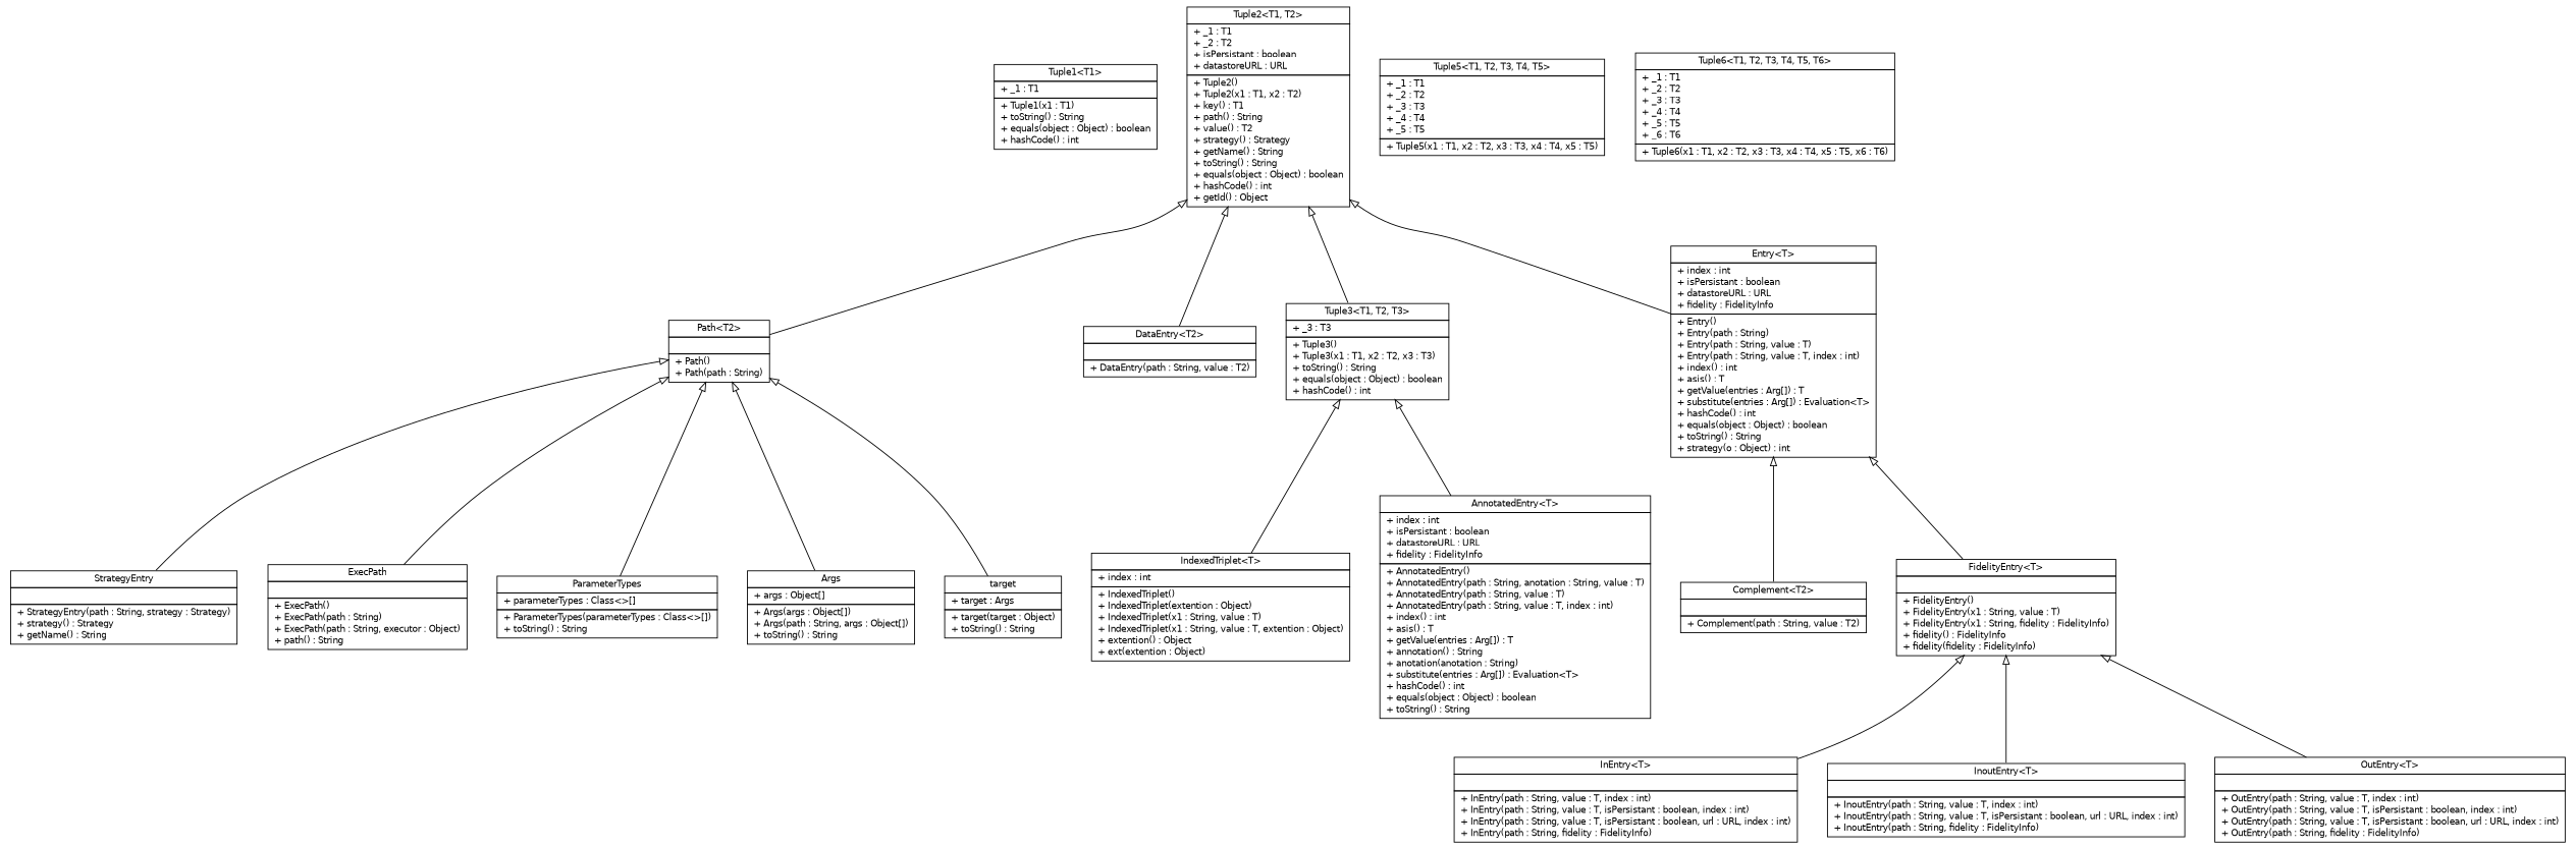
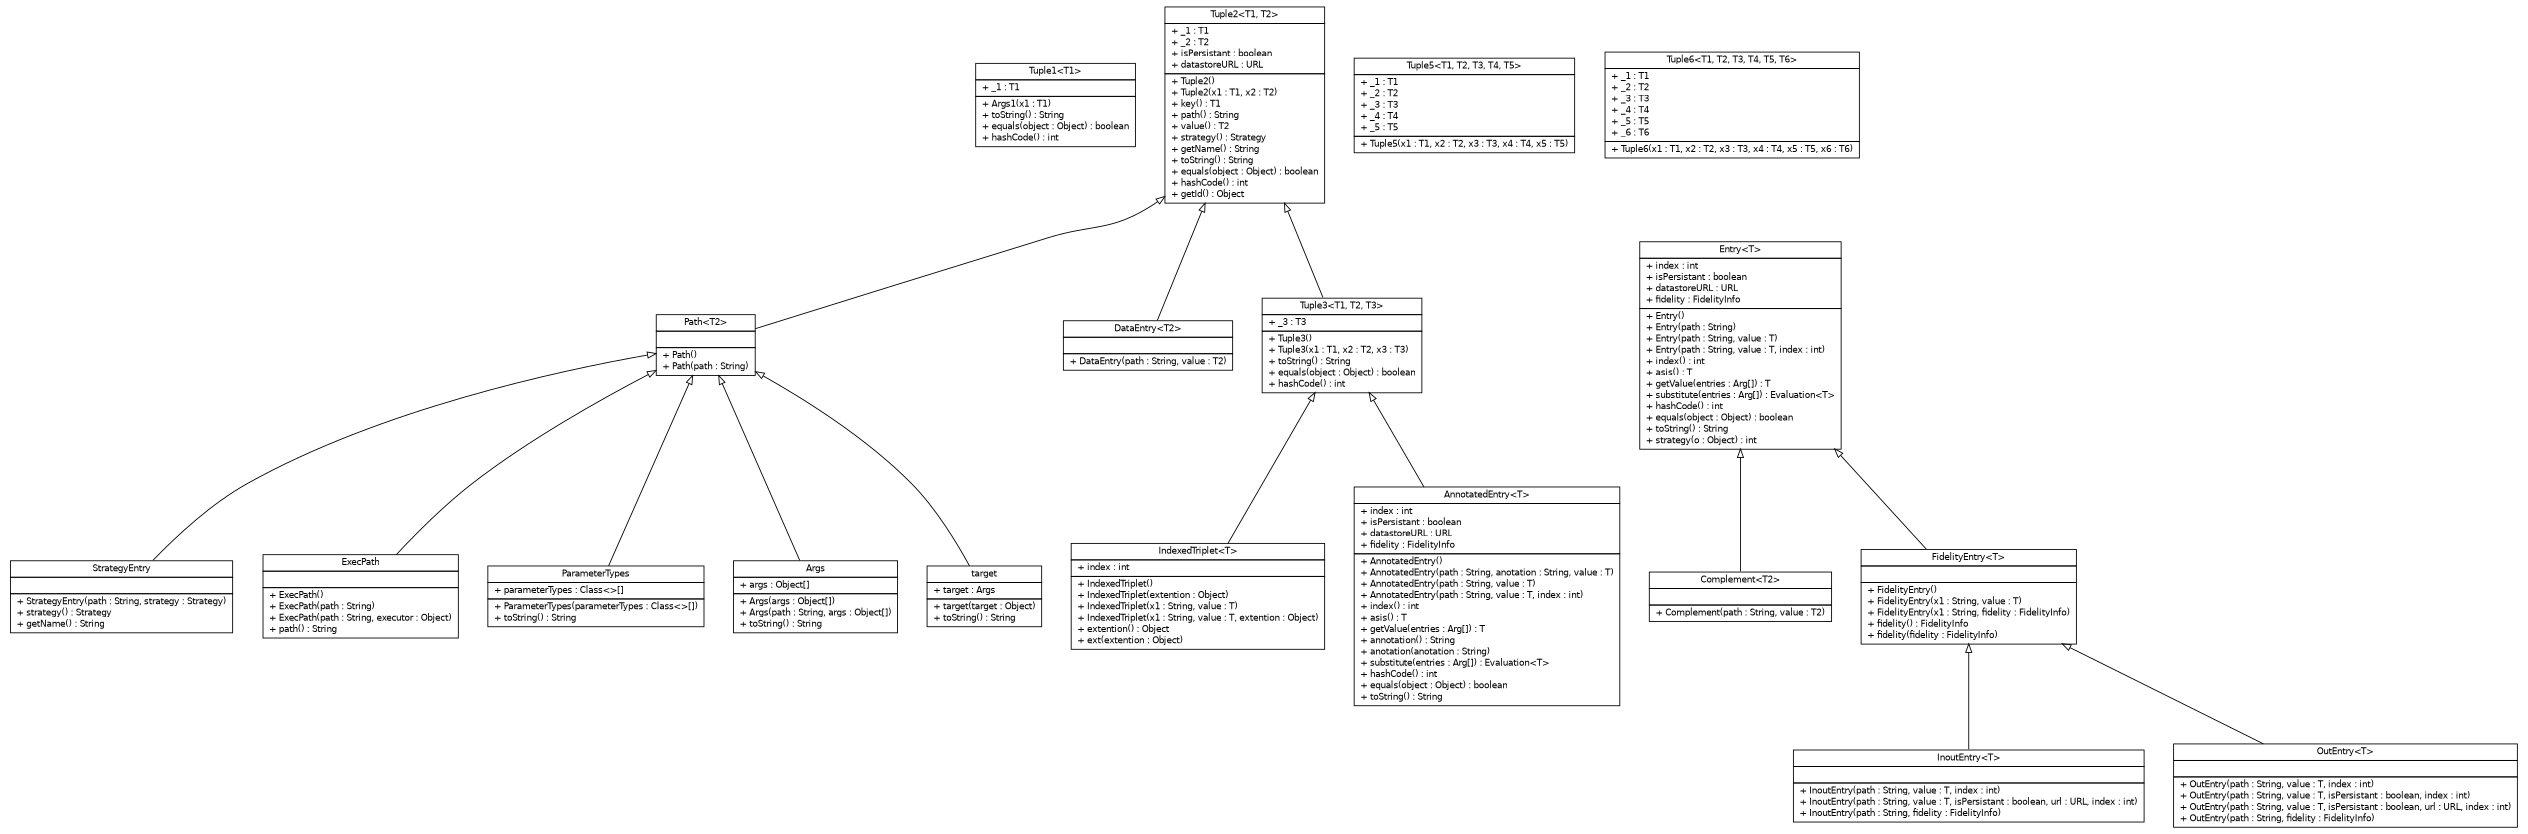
  digraph {
    nodesep=0.25
    ranksep=0.5
    node [fontcolor=black fontname=Helvetica fontsize=10.0 shape=plaintext]
    edge [arrowtail=empty dir=back fontname=Helvetica fontsize=10 headport=p labelfontname=Helvetica labelfontsize=10 tailport=p]
-   n1 [label=<<table title="sorcer.co.tuple.Tuple1" border="0" cellborder="1" cellspacing="0" cellpadding="2" port="p" href="./Tuple1.html"> 		<tr><td><table border="0" cellspacing="0" cellpadding="1"> <tr><td align="center" balign="center"> Tuple1&lt;T1&gt; </td></tr> 		</table></td></tr> 		<tr><td><table border="0" cellspacing="0" cellpadding="1"> <tr><td align="left" balign="left"> + _1 : T1 </td></tr> 		</table></td></tr> 		<tr><td><table border="0" cellspacing="0" cellpadding="1"> <tr><td align="left" balign="left"> + Tuple1(x1 : T1) </td></tr> <tr><td align="left" balign="left"> + toString() : String </td></tr> <tr><td align="left" balign="left"> + equals(object : Object) : boolean </td></tr> <tr><td align="left" balign="left"> + hashCode() : int </td></tr> 		</table></td></tr> 		</table>>]
+   n1 [label=<<table title="sorcer.co.tuple.Tuple1" border="0" cellborder="1" cellspacing="0" cellpadding="2" port="p" href="./Tuple1.html"> 		<tr><td><table border="0" cellspacing="0" cellpadding="1"> <tr><td align="center" balign="center"> Tuple1&lt;T1&gt; </td></tr> 		</table></td></tr> 		<tr><td><table border="0" cellspacing="0" cellpadding="1"> <tr><td align="left" balign="left"> + _1 : T1 </td></tr> 		</table></td></tr> 		<tr><td><table border="0" cellspacing="0" cellpadding="1"> <tr><td align="left" balign="left"> + Args1(x1 : T1) </td></tr> <tr><td align="left" balign="left"> + toString() : String </td></tr> <tr><td align="left" balign="left"> + equals(object : Object) : boolean </td></tr> <tr><td align="left" balign="left"> + hashCode() : int </td></tr> 		</table></td></tr> 		</table>>]
    n2 [label=<<table title="sorcer.co.tuple.StrategyEntry" border="0" cellborder="1" cellspacing="0" cellpadding="2" port="p" href="./StrategyEntry.html"> 		<tr><td><table border="0" cellspacing="0" cellpadding="1"> <tr><td align="center" balign="center"> StrategyEntry </td></tr> 		</table></td></tr> 		<tr><td><table border="0" cellspacing="0" cellpadding="1"> <tr><td align="left" balign="left">  </td></tr> 		</table></td></tr> 		<tr><td><table border="0" cellspacing="0" cellpadding="1"> <tr><td align="left" balign="left"> + StrategyEntry(path : String, strategy : Strategy) </td></tr> <tr><td align="left" balign="left"> + strategy() : Strategy </td></tr> <tr><td align="left" balign="left"> + getName() : String </td></tr> 		</table></td></tr> 		</table>>]
    n3 [label=<<table title="sorcer.co.tuple.ExecPath" border="0" cellborder="1" cellspacing="0" cellpadding="2" port="p" href="./ExecPath.html"> 		<tr><td><table border="0" cellspacing="0" cellpadding="1"> <tr><td align="center" balign="center"> ExecPath </td></tr> 		</table></td></tr> 		<tr><td><table border="0" cellspacing="0" cellpadding="1"> <tr><td align="left" balign="left">  </td></tr> 		</table></td></tr> 		<tr><td><table border="0" cellspacing="0" cellpadding="1"> <tr><td align="left" balign="left"> + ExecPath() </td></tr> <tr><td align="left" balign="left"> + ExecPath(path : String) </td></tr> <tr><td align="left" balign="left"> + ExecPath(path : String, executor : Object) </td></tr> <tr><td align="left" balign="left"> + path() : String </td></tr> 		</table></td></tr> 		</table>>]
    n4 [label=<<table title="sorcer.co.tuple.Path" border="0" cellborder="1" cellspacing="0" cellpadding="2" port="p" href="./Path.html"> 		<tr><td><table border="0" cellspacing="0" cellpadding="1"> <tr><td align="center" balign="center"> Path&lt;T2&gt; </td></tr> 		</table></td></tr> 		<tr><td><table border="0" cellspacing="0" cellpadding="1"> <tr><td align="left" balign="left">  </td></tr> 		</table></td></tr> 		<tr><td><table border="0" cellspacing="0" cellpadding="1"> <tr><td align="left" balign="left"> + Path() </td></tr> <tr><td align="left" balign="left"> + Path(path : String) </td></tr> 		</table></td></tr> 		</table>>]
    n5 [label=<<table title="sorcer.co.tuple.ParameterTypes" border="0" cellborder="1" cellspacing="0" cellpadding="2" port="p" href="./ParameterTypes.html"> 		<tr><td><table border="0" cellspacing="0" cellpadding="1"> <tr><td align="center" balign="center"> ParameterTypes </td></tr> 		</table></td></tr> 		<tr><td><table border="0" cellspacing="0" cellpadding="1"> <tr><td align="left" balign="left"> + parameterTypes : Class&lt;&gt;[] </td></tr> 		</table></td></tr> 		<tr><td><table border="0" cellspacing="0" cellpadding="1"> <tr><td align="left" balign="left"> + ParameterTypes(parameterTypes : Class&lt;&gt;[]) </td></tr> <tr><td align="left" balign="left"> + toString() : String </td></tr> 		</table></td></tr> 		</table>>]
    n6 [label=<<table title="sorcer.co.tuple.Args" border="0" cellborder="1" cellspacing="0" cellpadding="2" port="p" href="./Args.html"> 		<tr><td><table border="0" cellspacing="0" cellpadding="1"> <tr><td align="center" balign="center"> Args </td></tr> 		</table></td></tr> 		<tr><td><table border="0" cellspacing="0" cellpadding="1"> <tr><td align="left" balign="left"> + args : Object[] </td></tr> 		</table></td></tr> 		<tr><td><table border="0" cellspacing="0" cellpadding="1"> <tr><td align="left" balign="left"> + Args(args : Object[]) </td></tr> <tr><td align="left" balign="left"> + Args(path : String, args : Object[]) </td></tr> <tr><td align="left" balign="left"> + toString() : String </td></tr> 		</table></td></tr> 		</table>>]
    n7 [label=<<table title="sorcer.co.tuple.target" border="0" cellborder="1" cellspacing="0" cellpadding="2" port="p" href="./target.html"> 		<tr><td><table border="0" cellspacing="0" cellpadding="1"> <tr><td align="center" balign="center"> target </td></tr> 		</table></td></tr> 		<tr><td><table border="0" cellspacing="0" cellpadding="1"> <tr><td align="left" balign="left"> + target : Args </td></tr> 		</table></td></tr> 		<tr><td><table border="0" cellspacing="0" cellpadding="1"> <tr><td align="left" balign="left"> + target(target : Object) </td></tr> <tr><td align="left" balign="left"> + toString() : String </td></tr> 		</table></td></tr> 		</table>>]
    n8 [label=<<table title="sorcer.co.tuple.IndexedTriplet" border="0" cellborder="1" cellspacing="0" cellpadding="2" port="p" href="./IndexedTriplet.html"> 		<tr><td><table border="0" cellspacing="0" cellpadding="1"> <tr><td align="center" balign="center"> IndexedTriplet&lt;T&gt; </td></tr> 		</table></td></tr> 		<tr><td><table border="0" cellspacing="0" cellpadding="1"> <tr><td align="left" balign="left"> + index : int </td></tr> 		</table></td></tr> 		<tr><td><table border="0" cellspacing="0" cellpadding="1"> <tr><td align="left" balign="left"> + IndexedTriplet() </td></tr> <tr><td align="left" balign="left"> + IndexedTriplet(extention : Object) </td></tr> <tr><td align="left" balign="left"> + IndexedTriplet(x1 : String, value : T) </td></tr> <tr><td align="left" balign="left"> + IndexedTriplet(x1 : String, value : T, extention : Object) </td></tr> <tr><td align="left" balign="left"> + extention() : Object </td></tr> <tr><td align="left" balign="left"> + ext(extention : Object) </td></tr> 		</table></td></tr> 		</table>>]
    n9 [label=<<table title="sorcer.co.tuple.Tuple5" border="0" cellborder="1" cellspacing="0" cellpadding="2" port="p" href="./Tuple5.html"> 		<tr><td><table border="0" cellspacing="0" cellpadding="1"> <tr><td align="center" balign="center"> Tuple5&lt;T1, T2, T3, T4, T5&gt; </td></tr> 		</table></td></tr> 		<tr><td><table border="0" cellspacing="0" cellpadding="1"> <tr><td align="left" balign="left"> + _1 : T1 </td></tr> <tr><td align="left" balign="left"> + _2 : T2 </td></tr> <tr><td align="left" balign="left"> + _3 : T3 </td></tr> <tr><td align="left" balign="left"> + _4 : T4 </td></tr> <tr><td align="left" balign="left"> + _5 : T5 </td></tr> 		</table></td></tr> 		<tr><td><table border="0" cellspacing="0" cellpadding="1"> <tr><td align="left" balign="left"> + Tuple5(x1 : T1, x2 : T2, x3 : T3, x4 : T4, x5 : T5) </td></tr> 		</table></td></tr> 		</table>>]
    n10 [label=<<table title="sorcer.co.tuple.Complement" border="0" cellborder="1" cellspacing="0" cellpadding="2" port="p" href="./Complement.html"> 		<tr><td><table border="0" cellspacing="0" cellpadding="1"> <tr><td align="center" balign="center"> Complement&lt;T2&gt; </td></tr> 		</table></td></tr> 		<tr><td><table border="0" cellspacing="0" cellpadding="1"> <tr><td align="left" balign="left">  </td></tr> 		</table></td></tr> 		<tr><td><table border="0" cellspacing="0" cellpadding="1"> <tr><td align="left" balign="left"> + Complement(path : String, value : T2) </td></tr> 		</table></td></tr> 		</table>>]
    n11 [label=<<table title="sorcer.co.tuple.AnnotatedEntry" border="0" cellborder="1" cellspacing="0" cellpadding="2" port="p" href="./AnnotatedEntry.html"> 		<tr><td><table border="0" cellspacing="0" cellpadding="1"> <tr><td align="center" balign="center"> AnnotatedEntry&lt;T&gt; </td></tr> 		</table></td></tr> 		<tr><td><table border="0" cellspacing="0" cellpadding="1"> <tr><td align="left" balign="left"> + index : int </td></tr> <tr><td align="left" balign="left"> + isPersistant : boolean </td></tr> <tr><td align="left" balign="left"> + datastoreURL : URL </td></tr> <tr><td align="left" balign="left"> + fidelity : FidelityInfo </td></tr> 		</table></td></tr> 		<tr><td><table border="0" cellspacing="0" cellpadding="1"> <tr><td align="left" balign="left"> + AnnotatedEntry() </td></tr> <tr><td align="left" balign="left"> + AnnotatedEntry(path : String, anotation : String, value : T) </td></tr> <tr><td align="left" balign="left"> + AnnotatedEntry(path : String, value : T) </td></tr> <tr><td align="left" balign="left"> + AnnotatedEntry(path : String, value : T, index : int) </td></tr> <tr><td align="left" balign="left"> + index() : int </td></tr> <tr><td align="left" balign="left"> + asis() : T </td></tr> <tr><td align="left" balign="left"> + getValue(entries : Arg[]) : T </td></tr> <tr><td align="left" balign="left"> + annotation() : String </td></tr> <tr><td align="left" balign="left"> + anotation(anotation : String) </td></tr> <tr><td align="left" balign="left"> + substitute(entries : Arg[]) : Evaluation&lt;T&gt; </td></tr> <tr><td align="left" balign="left"> + hashCode() : int </td></tr> <tr><td align="left" balign="left"> + equals(object : Object) : boolean </td></tr> <tr><td align="left" balign="left"> + toString() : String </td></tr> 		</table></td></tr> 		</table>>]
    n12 [label=<<table title="sorcer.co.tuple.Tuple6" border="0" cellborder="1" cellspacing="0" cellpadding="2" port="p" href="./Tuple6.html"> 		<tr><td><table border="0" cellspacing="0" cellpadding="1"> <tr><td align="center" balign="center"> Tuple6&lt;T1, T2, T3, T4, T5, T6&gt; </td></tr> 		</table></td></tr> 		<tr><td><table border="0" cellspacing="0" cellpadding="1"> <tr><td align="left" balign="left"> + _1 : T1 </td></tr> <tr><td align="left" balign="left"> + _2 : T2 </td></tr> <tr><td align="left" balign="left"> + _3 : T3 </td></tr> <tr><td align="left" balign="left"> + _4 : T4 </td></tr> <tr><td align="left" balign="left"> + _5 : T5 </td></tr> <tr><td align="left" balign="left"> + _6 : T6 </td></tr> 		</table></td></tr> 		<tr><td><table border="0" cellspacing="0" cellpadding="1"> <tr><td align="left" balign="left"> + Tuple6(x1 : T1, x2 : T2, x3 : T3, x4 : T4, x5 : T5, x6 : T6) </td></tr> 		</table></td></tr> 		</table>>]
-   n13 [label=<<table title="sorcer.co.tuple.InEntry" border="0" cellborder="1" cellspacing="0" cellpadding="2" port="p" href="./InEntry.html"> 		<tr><td><table border="0" cellspacing="0" cellpadding="1"> <tr><td align="center" balign="center"> InEntry&lt;T&gt; </td></tr> 		</table></td></tr> 		<tr><td><table border="0" cellspacing="0" cellpadding="1"> <tr><td align="left" balign="left">  </td></tr> 		</table></td></tr> 		<tr><td><table border="0" cellspacing="0" cellpadding="1"> <tr><td align="left" balign="left"> + InEntry(path : String, value : T, index : int) </td></tr> <tr><td align="left" balign="left"> + InEntry(path : String, value : T, isPersistant : boolean, index : int) </td></tr> <tr><td align="left" balign="left"> + InEntry(path : String, value : T, isPersistant : boolean, url : URL, index : int) </td></tr> <tr><td align="left" balign="left"> + InEntry(path : String, fidelity : FidelityInfo) </td></tr> 		</table></td></tr> 		</table>>]
    n14 [label=<<table title="sorcer.co.tuple.DataEntry" border="0" cellborder="1" cellspacing="0" cellpadding="2" port="p" href="./DataEntry.html"> 		<tr><td><table border="0" cellspacing="0" cellpadding="1"> <tr><td align="center" balign="center"> DataEntry&lt;T2&gt; </td></tr> 		</table></td></tr> 		<tr><td><table border="0" cellspacing="0" cellpadding="1"> <tr><td align="left" balign="left">  </td></tr> 		</table></td></tr> 		<tr><td><table border="0" cellspacing="0" cellpadding="1"> <tr><td align="left" balign="left"> + DataEntry(path : String, value : T2) </td></tr> 		</table></td></tr> 		</table>>]
    n15 [label=<<table title="sorcer.co.tuple.Tuple2" border="0" cellborder="1" cellspacing="0" cellpadding="2" port="p" href="./Tuple2.html"> 		<tr><td><table border="0" cellspacing="0" cellpadding="1"> <tr><td align="center" balign="center"> Tuple2&lt;T1, T2&gt; </td></tr> 		</table></td></tr> 		<tr><td><table border="0" cellspacing="0" cellpadding="1"> <tr><td align="left" balign="left"> + _1 : T1 </td></tr> <tr><td align="left" balign="left"> + _2 : T2 </td></tr> <tr><td align="left" balign="left"> + isPersistant : boolean </td></tr> <tr><td align="left" balign="left"> + datastoreURL : URL </td></tr> 		</table></td></tr> 		<tr><td><table border="0" cellspacing="0" cellpadding="1"> <tr><td align="left" balign="left"> + Tuple2() </td></tr> <tr><td align="left" balign="left"> + Tuple2(x1 : T1, x2 : T2) </td></tr> <tr><td align="left" balign="left"> + key() : T1 </td></tr> <tr><td align="left" balign="left"> + path() : String </td></tr> <tr><td align="left" balign="left"> + value() : T2 </td></tr> <tr><td align="left" balign="left"> + strategy() : Strategy </td></tr> <tr><td align="left" balign="left"> + getName() : String </td></tr> <tr><td align="left" balign="left"> + toString() : String </td></tr> <tr><td align="left" balign="left"> + equals(object : Object) : boolean </td></tr> <tr><td align="left" balign="left"> + hashCode() : int </td></tr> <tr><td align="left" balign="left"> + getId() : Object </td></tr> 		</table></td></tr> 		</table>>]
    n16 [label=<<table title="sorcer.co.tuple.Tuple3" border="0" cellborder="1" cellspacing="0" cellpadding="2" port="p" href="./Tuple3.html"> 		<tr><td><table border="0" cellspacing="0" cellpadding="1"> <tr><td align="center" balign="center"> Tuple3&lt;T1, T2, T3&gt; </td></tr> 		</table></td></tr> 		<tr><td><table border="0" cellspacing="0" cellpadding="1"> <tr><td align="left" balign="left"> + _3 : T3 </td></tr> 		</table></td></tr> 		<tr><td><table border="0" cellspacing="0" cellpadding="1"> <tr><td align="left" balign="left"> + Tuple3() </td></tr> <tr><td align="left" balign="left"> + Tuple3(x1 : T1, x2 : T2, x3 : T3) </td></tr> <tr><td align="left" balign="left"> + toString() : String </td></tr> <tr><td align="left" balign="left"> + equals(object : Object) : boolean </td></tr> <tr><td align="left" balign="left"> + hashCode() : int </td></tr> 		</table></td></tr> 		</table>>]
    n17 [label=<<table title="sorcer.co.tuple.Entry" border="0" cellborder="1" cellspacing="0" cellpadding="2" port="p" href="./Entry.html"> 		<tr><td><table border="0" cellspacing="0" cellpadding="1"> <tr><td align="center" balign="center"> Entry&lt;T&gt; </td></tr> 		</table></td></tr> 		<tr><td><table border="0" cellspacing="0" cellpadding="1"> <tr><td align="left" balign="left"> + index : int </td></tr> <tr><td align="left" balign="left"> + isPersistant : boolean </td></tr> <tr><td align="left" balign="left"> + datastoreURL : URL </td></tr> <tr><td align="left" balign="left"> + fidelity : FidelityInfo </td></tr> 		</table></td></tr> 		<tr><td><table border="0" cellspacing="0" cellpadding="1"> <tr><td align="left" balign="left"> + Entry() </td></tr> <tr><td align="left" balign="left"> + Entry(path : String) </td></tr> <tr><td align="left" balign="left"> + Entry(path : String, value : T) </td></tr> <tr><td align="left" balign="left"> + Entry(path : String, value : T, index : int) </td></tr> <tr><td align="left" balign="left"> + index() : int </td></tr> <tr><td align="left" balign="left"> + asis() : T </td></tr> <tr><td align="left" balign="left"> + getValue(entries : Arg[]) : T </td></tr> <tr><td align="left" balign="left"> + substitute(entries : Arg[]) : Evaluation&lt;T&gt; </td></tr> <tr><td align="left" balign="left"> + hashCode() : int </td></tr> <tr><td align="left" balign="left"> + equals(object : Object) : boolean </td></tr> <tr><td align="left" balign="left"> + toString() : String </td></tr> <tr><td align="left" balign="left"> + strategy(o : Object) : int </td></tr> 		</table></td></tr> 		</table>>]
    n18 [label=<<table title="sorcer.co.tuple.FidelityEntry" border="0" cellborder="1" cellspacing="0" cellpadding="2" port="p" href="./FidelityEntry.html"> 		<tr><td><table border="0" cellspacing="0" cellpadding="1"> <tr><td align="center" balign="center"> FidelityEntry&lt;T&gt; </td></tr> 		</table></td></tr> 		<tr><td><table border="0" cellspacing="0" cellpadding="1"> <tr><td align="left" balign="left">  </td></tr> 		</table></td></tr> 		<tr><td><table border="0" cellspacing="0" cellpadding="1"> <tr><td align="left" balign="left"> + FidelityEntry() </td></tr> <tr><td align="left" balign="left"> + FidelityEntry(x1 : String, value : T) </td></tr> <tr><td align="left" balign="left"> + FidelityEntry(x1 : String, fidelity : FidelityInfo) </td></tr> <tr><td align="left" balign="left"> + fidelity() : FidelityInfo </td></tr> <tr><td align="left" balign="left"> + fidelity(fidelity : FidelityInfo) </td></tr> 		</table></td></tr> 		</table>>]
    n19 [label=<<table title="sorcer.co.tuple.InoutEntry" border="0" cellborder="1" cellspacing="0" cellpadding="2" port="p" href="./InoutEntry.html"> 		<tr><td><table border="0" cellspacing="0" cellpadding="1"> <tr><td align="center" balign="center"> InoutEntry&lt;T&gt; </td></tr> 		</table></td></tr> 		<tr><td><table border="0" cellspacing="0" cellpadding="1"> <tr><td align="left" balign="left">  </td></tr> 		</table></td></tr> 		<tr><td><table border="0" cellspacing="0" cellpadding="1"> <tr><td align="left" balign="left"> + InoutEntry(path : String, value : T, index : int) </td></tr> <tr><td align="left" balign="left"> + InoutEntry(path : String, value : T, isPersistant : boolean, url : URL, index : int) </td></tr> <tr><td align="left" balign="left"> + InoutEntry(path : String, fidelity : FidelityInfo) </td></tr> 		</table></td></tr> 		</table>>]
    n20 [label=<<table title="sorcer.co.tuple.OutEntry" border="0" cellborder="1" cellspacing="0" cellpadding="2" port="p" href="./OutEntry.html"> 		<tr><td><table border="0" cellspacing="0" cellpadding="1"> <tr><td align="center" balign="center"> OutEntry&lt;T&gt; </td></tr> 		</table></td></tr> 		<tr><td><table border="0" cellspacing="0" cellpadding="1"> <tr><td align="left" balign="left">  </td></tr> 		</table></td></tr> 		<tr><td><table border="0" cellspacing="0" cellpadding="1"> <tr><td align="left" balign="left"> + OutEntry(path : String, value : T, index : int) </td></tr> <tr><td align="left" balign="left"> + OutEntry(path : String, value : T, isPersistant : boolean, index : int) </td></tr> <tr><td align="left" balign="left"> + OutEntry(path : String, value : T, isPersistant : boolean, url : URL, index : int) </td></tr> <tr><td align="left" balign="left"> + OutEntry(path : String, fidelity : FidelityInfo) </td></tr> 		</table></td></tr> 		</table>>]
    n4 -> n2
    n4 -> n3
    n4 -> n5
    n4 -> n6
    n4 -> n7
    n15 -> n4
    n15 -> n14
    n15 -> n16
-   n15 -> n17
    n16 -> n8
    n16 -> n11
    n17 -> n10
    n17 -> n18
-   n18 -> n13
    n18 -> n19
    n18 -> n20
  }
